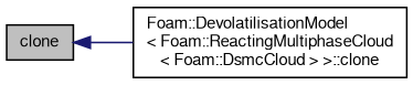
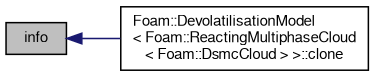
  digraph {
    rankdir=LR
    node [color=black fontname=FreeSans fontsize=10 shape=record]
-   n1 [fillcolor=grey75 fontcolor=black height=0.2 label=clone style=filled width=0.4]
+   n1 [fillcolor=grey75 fontcolor=black height=0.2 label=info style=filled width=0.4]
    n2 [height=0.2 label="Foam::DevolatilisationModel\l\< Foam::ReactingMultiphaseCloud\l\< Foam::DsmcCloud \> \>::clone" width=0.4]
    n1 -> n2 [color=midnightblue dir=back fontname=FreeSans fontsize=10 labelfontname=FreeSans labelfontsize=10 style=solid]
  }
